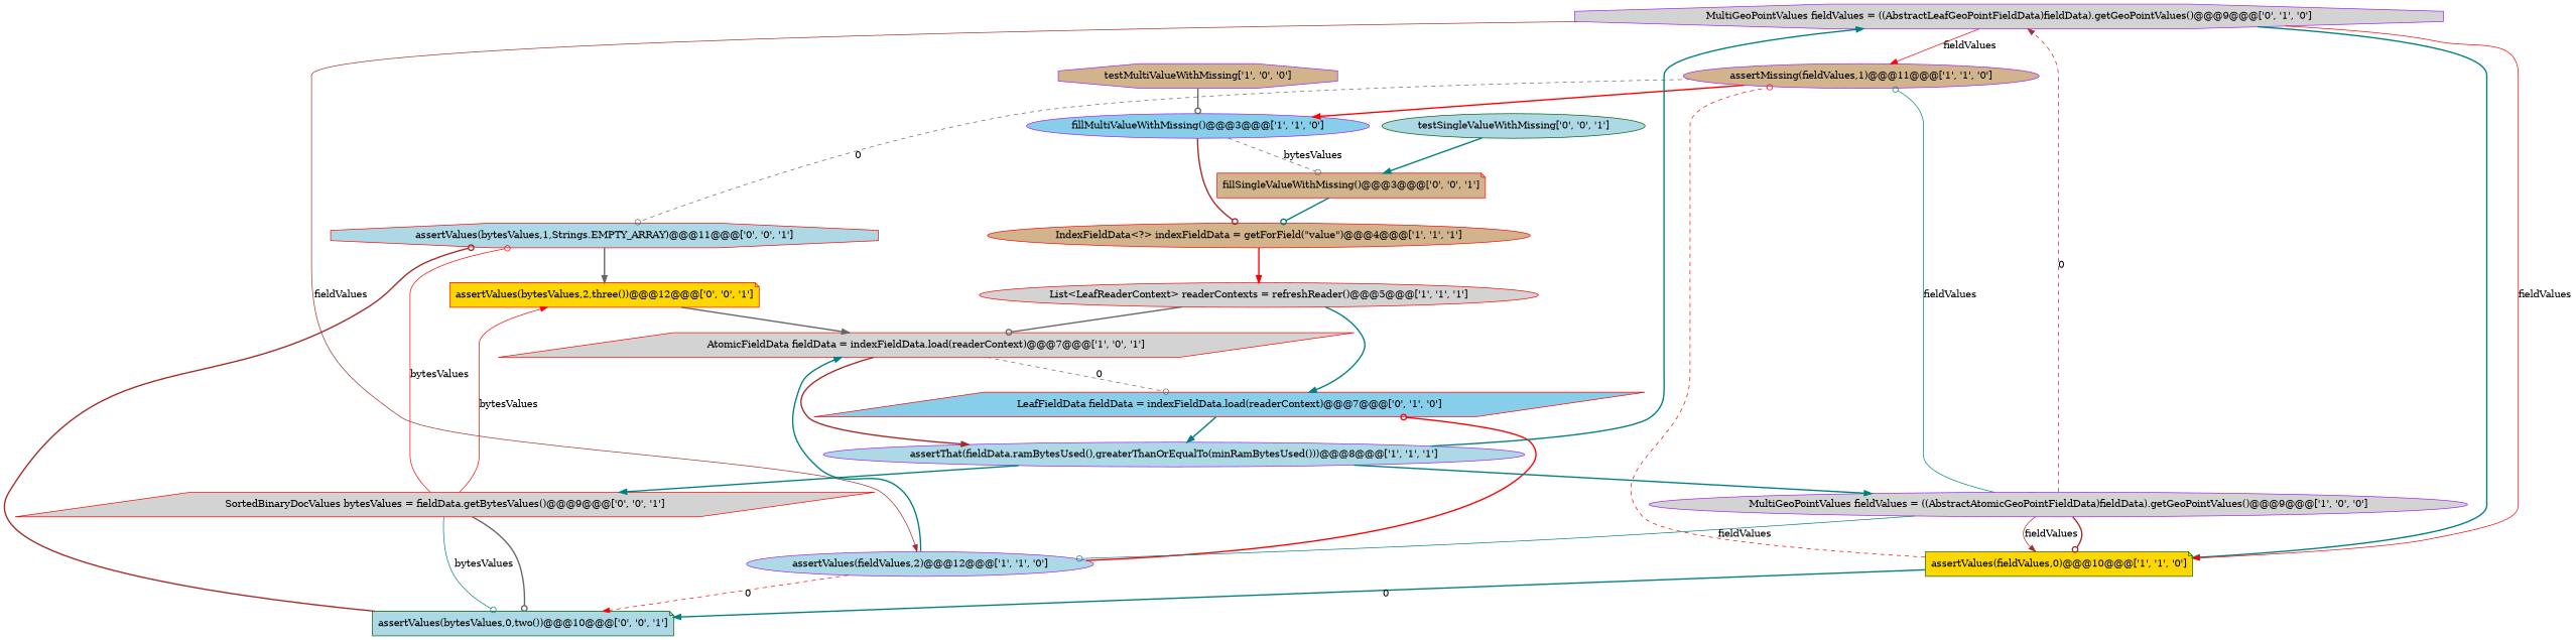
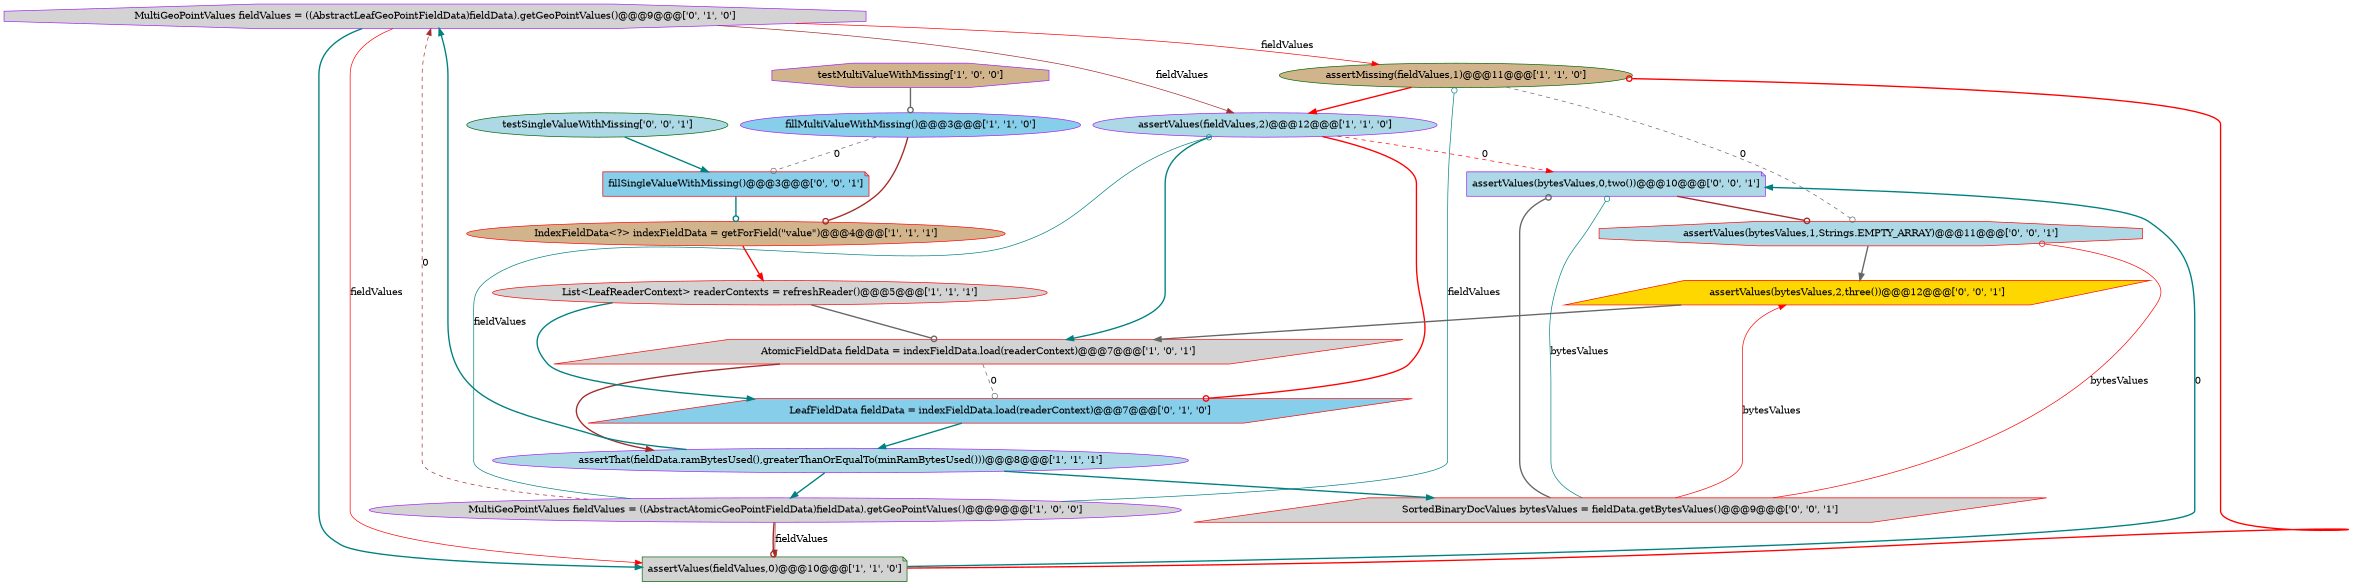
  digraph {
    node [color=red fillcolor=lightgrey shape=ellipse style=filled]
    edge [arrowhead=normal color=teal style=bold]
    n1 [color=purple label="MultiGeoPointValues fieldValues = ((AbstractLeafGeoPointFieldData)fieldData).getGeoPointValues()@@@9@@@['0', '1', '0']" shape=octagon]
-   n2 [color=purple fillcolor=tan label="assertMissing(fieldValues,1)@@@11@@@['1', '1', '0']"]
+   n2 [color=darkgreen fillcolor=tan label="assertMissing(fieldValues,1)@@@11@@@['1', '1', '0']"]
    n3 [color=purple fillcolor=lightblue label="assertValues(fieldValues,2)@@@12@@@['1', '1', '0']"]
-   n4 [color=darkgreen fillcolor=gold label="assertValues(fieldValues,0)@@@10@@@['1', '1', '0']" shape=note]
+   n4 [color=darkgreen label="assertValues(fieldValues,0)@@@10@@@['1', '1', '0']" shape=note]
    n5 [fillcolor=lightblue label="assertValues(bytesValues,1,Strings.EMPTY_ARRAY)@@@11@@@['0', '0', '1']" shape=octagon]
-   n6 [color=darkgreen fillcolor=lightblue label="assertValues(bytesValues,0,two())@@@10@@@['0', '0', '1']" shape=note]
+   n6 [color=purple fillcolor=lightblue label="assertValues(bytesValues,0,two())@@@10@@@['0', '0', '1']" shape=note]
    n7 [label="AtomicFieldData fieldData = indexFieldData.load(readerContext)@@@7@@@['1', '0', '1']" shape=parallelogram]
    n8 [fillcolor=skyblue label="LeafFieldData fieldData = indexFieldData.load(readerContext)@@@7@@@['0', '1', '0']" shape=parallelogram]
-   n9 [fillcolor=gold label="assertValues(bytesValues,2,three())@@@12@@@['0', '0', '1']" shape=note]
+   n9 [fillcolor=gold label="assertValues(bytesValues,2,three())@@@12@@@['0', '0', '1']" shape=parallelogram]
    n10 [label="SortedBinaryDocValues bytesValues = fieldData.getBytesValues()@@@9@@@['0', '0', '1']" shape=parallelogram]
    n11 [color=purple fillcolor=skyblue label="fillMultiValueWithMissing()@@@3@@@['1', '1', '0']"]
-   n12 [fillcolor=tan label="fillSingleValueWithMissing()@@@3@@@['0', '0', '1']" shape=note]
+   n12 [fillcolor=skyblue label="fillSingleValueWithMissing()@@@3@@@['0', '0', '1']" shape=note]
    n13 [fillcolor=tan label="IndexFieldData<?> indexFieldData = getForField(\"value\")@@@4@@@['1', '1', '1']"]
    n14 [color=purple fillcolor=lightblue label="assertThat(fieldData.ramBytesUsed(),greaterThanOrEqualTo(minRamBytesUsed()))@@@8@@@['1', '1', '1']"]
    n15 [color=purple label="MultiGeoPointValues fieldValues = ((AbstractAtomicGeoPointFieldData)fieldData).getGeoPointValues()@@@9@@@['1', '0', '0']"]
    n16 [label="List<LeafReaderContext> readerContexts = refreshReader()@@@5@@@['1', '1', '1']"]
    n17 [color=darkgreen fillcolor=lightblue label="testSingleValueWithMissing['0', '0', '1']"]
    n18 [color=purple fillcolor=tan label="testMultiValueWithMissing['1', '0', '0']" shape=octagon]
    n1 -> n2 [color=red label=fieldValues style=solid]
    n1 -> n3 [color=brown label=fieldValues style=solid]
    n1 -> n4
    n1 -> n4 [color=red label=fieldValues style=solid]
-   n2 -> n11 [color=red]
+   n2 -> n3 [color=red]
    n2 -> n5 [arrowhead=odot color=gray40 label=0 style=dashed]
    n3 -> n6 [color=red label=0 style=dashed]
    n3 -> n7
    n3 -> n8 [arrowhead=odot color=red]
-   n4 -> n2 [arrowhead=odot color=red style=dashed]
+   n4 -> n2 [arrowhead=odot color=red]
    n4 -> n6 [label=0]
    n5 -> n9 [color=gray40]
    n6 -> n5 [arrowhead=odot color=brown]
    n7 -> n8 [arrowhead=odot color=gray40 label=0 style=dashed]
    n7 -> n14 [color=brown]
    n8 -> n14
    n9 -> n7 [color=gray40]
    n10 -> n5 [arrowhead=odot color=red label=bytesValues style=solid]
    n10 -> n6 [arrowhead=odot label=bytesValues style=solid]
    n10 -> n6 [arrowhead=odot color=gray40]
    n10 -> n9 [color=red label=bytesValues style=solid]
-   n11 -> n12 [arrowhead=odot color=gray40 label=bytesValues style=dashed]
+   n11 -> n12 [arrowhead=odot color=gray40 label=0 style=dashed]
    n11 -> n13 [arrowhead=odot color=brown]
    n12 -> n13 [arrowhead=odot]
    n13 -> n16 [color=red]
    n14 -> n1
    n14 -> n10
    n14 -> n15
    n15 -> n1 [color=brown label=0 style=dashed]
    n15 -> n2 [arrowhead=odot label=fieldValues style=solid]
    n15 -> n3 [arrowhead=odot label=fieldValues style=solid]
    n15 -> n4 [arrowhead=odot color=brown]
    n15 -> n4 [color=brown label=fieldValues style=solid]
    n16 -> n7 [arrowhead=odot color=gray40]
    n16 -> n8
    n17 -> n12
    n18 -> n11 [arrowhead=odot color=gray40]
  }
